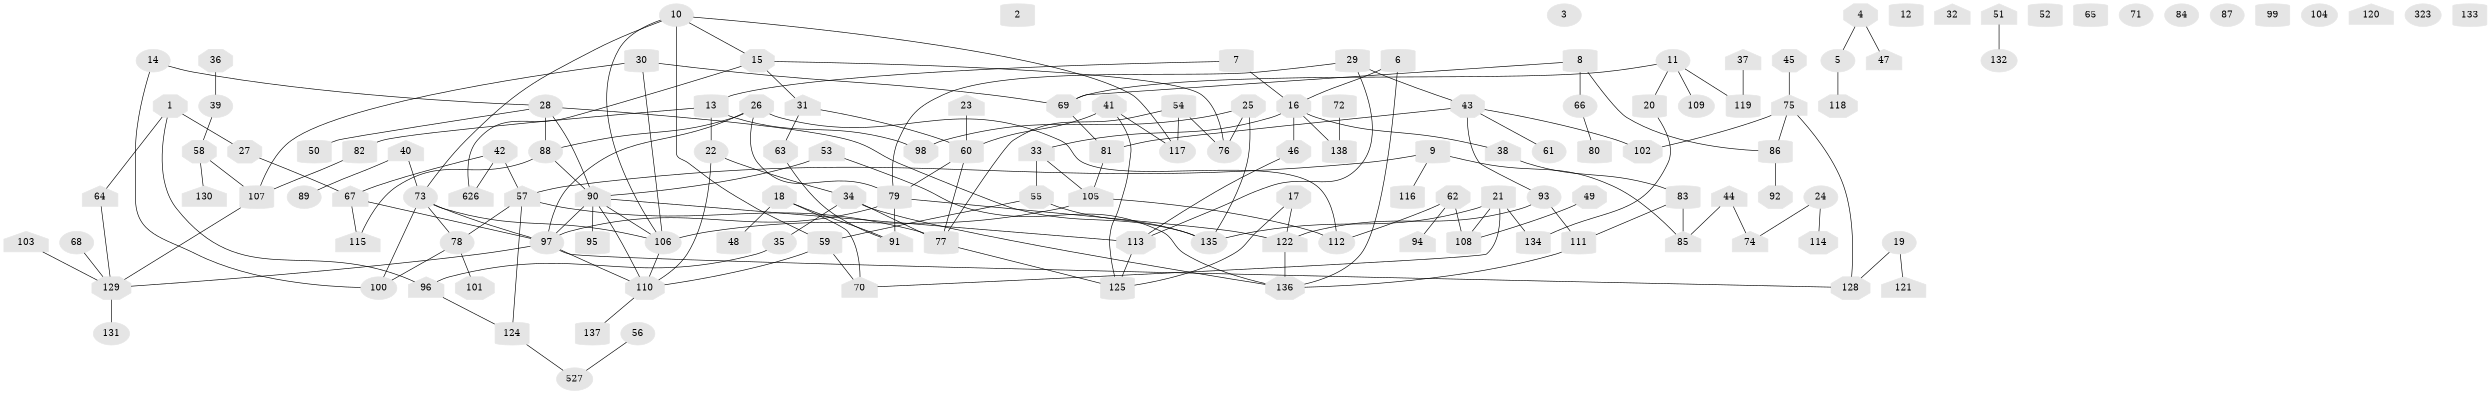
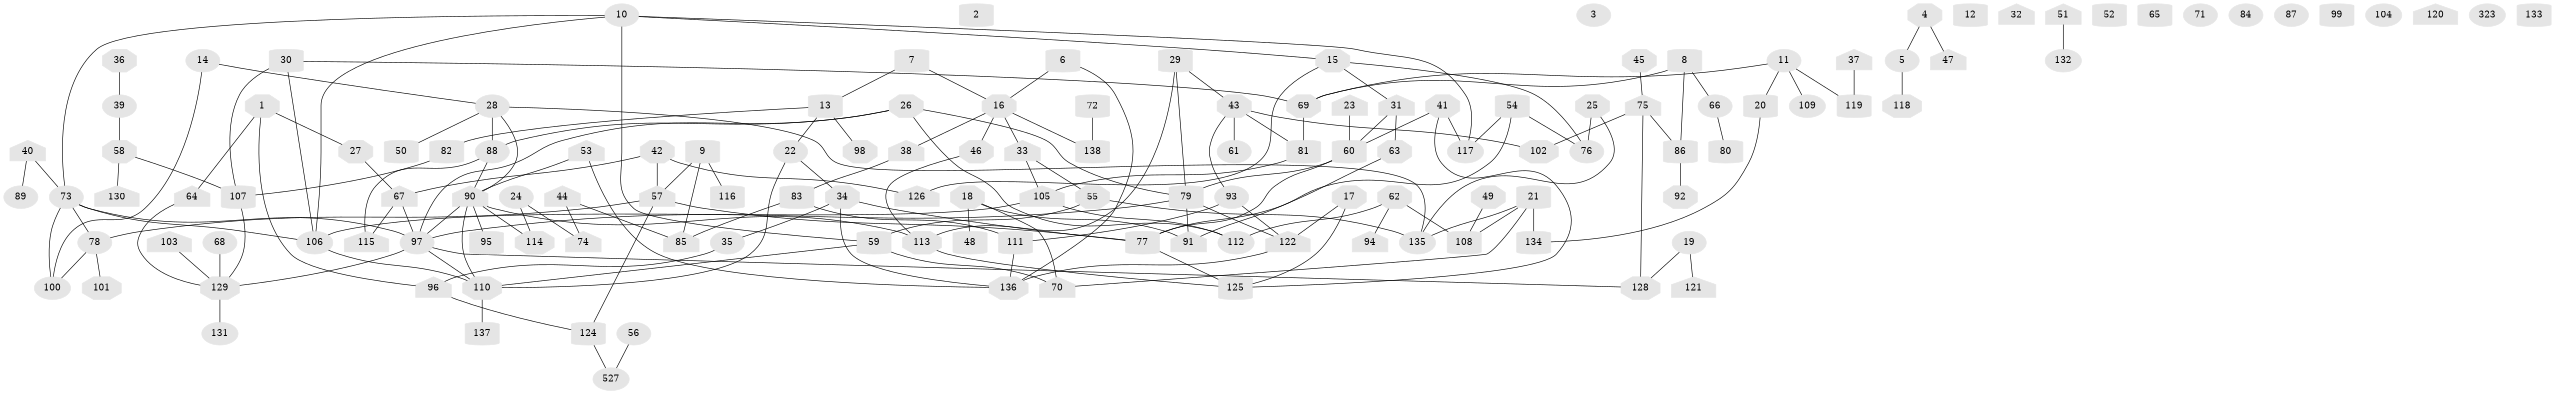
  graph {
    node [color=gray90 shape=cylinder style=filled]
    1 [shape=octagon]
    27 [shape=octagon]
    64 [shape=house]
    96 [shape=house]
    67 [shape=house]
    129 [shape=octagon]
    124
    2
    3 [shape=ellipse]
    4 [shape=octagon]
    5 [shape=ellipse]
    47 [shape=house]
    118 [shape=octagon]
    16 [shape=octagon]
    6
    136 [shape=octagon]
    33 [shape=house]
    38 [shape=house]
    46 [shape=octagon]
    138
    7
    13
    22 [shape=ellipse]
    82
    98 [shape=octagon]
    66 [shape=ellipse]
    8
    69 [shape=octagon]
    86
    80
    81
    92 [shape=octagon]
    57 [shape=house]
    9
    85 [shape=house]
    116
    77
    78 [shape=ellipse]
    10 [shape=ellipse]
    15 [shape=octagon]
    59
    73 [shape=ellipse]
    106 [shape=ellipse]
    117 [shape=ellipse]
    31 [shape=house]
    76 [shape=ellipse]
-   126 [shape=house label=626]
+   126 [shape=house]
    70 [shape=house]
    110 [shape=octagon]
    100 [shape=ellipse]
    97 [shape=ellipse]
    11 [shape=ellipse]
    20
    109 [shape=ellipse]
    119
    134
    12
    34 [shape=octagon]
    107
    14 [shape=ellipse]
    28 [shape=ellipse]
    135 [shape=ellipse]
    88 [shape=ellipse]
    50
    90 [shape=house]
    60
    63 [shape=octagon]
    125
    55 [shape=octagon]
    105 [shape=house]
    83
    113 [shape=octagon]
    17 [shape=octagon]
    122 [shape=house]
    18 [shape=octagon]
    48
    91 [shape=house]
    19 [shape=ellipse]
    121 [shape=house]
    128 [shape=octagon]
    21
    108
    35 [shape=ellipse]
    137
    23 [shape=house]
    79
    24 [shape=ellipse]
    74 [shape=house]
    114 [shape=octagon]
    25 [shape=octagon]
    26 [shape=octagon]
    112 [shape=ellipse]
    115 [shape=house]
    95
    29
    43 [shape=octagon]
    61 [shape=ellipse]
    93 [shape=ellipse]
    102 [shape=octagon]
    30
    32 [shape=house]
    36 [shape=octagon]
    39 [shape=ellipse]
    58 [shape=octagon]
    37 [shape=house]
    111
    130 [shape=house]
    40 [shape=house]
    89 [shape=ellipse]
    41 [shape=octagon]
    42 [shape=octagon]
    44 [shape=house]
    45 [shape=octagon]
    75 [shape=house]
    49 [shape=octagon]
    51 [shape=house]
    132 [shape=ellipse]
    52
    53 [shape=house]
    54
    56 [shape=ellipse]
    n122 [label=527 shape=ellipse]
    101 [shape=octagon]
    62 [shape=octagon]
    94 [shape=house]
    131 [shape=ellipse]
    65
    68 [shape=ellipse]
    71 [shape=ellipse]
    72
    84 [shape=ellipse]
    87 [shape=ellipse]
    99
    103 [shape=house]
    104 [shape=ellipse]
    120 [shape=house]
    n137 [label=323 shape=ellipse]
    133
    1 -- 27
    1 -- 64
    1 -- 96
    27 -- 67
    64 -- 129
    96 -- 124
    67 -- 97
    67 -- 115
    129 -- 131
    124 -- n122
    4 -- 5
    4 -- 47
    5 -- 118
    16 -- 33
    16 -- 38
    16 -- 46
    16 -- 138
    6 -- 16
    6 -- 136
    33 -- 55
    33 -- 105
    38 -- 83
    46 -- 113
    7 -- 16
    7 -- 13
    13 -- 22
    13 -- 82
    13 -- 98
    22 -- 110
    22 -- 34
    82 -- 107
    66 -- 80
    8 -- 66
    8 -- 69
    8 -- 86
    69 -- 81
    86 -- 92
    81 -- 105
    57 -- 124
    57 -- 77
    57 -- 78
    9 -- 57
    9 -- 85
    9 -- 116
    77 -- 125
    78 -- 100
    78 -- 101
    10 -- 15
    10 -- 59
    10 -- 73
    10 -- 106
    10 -- 117
    15 -- 31
    15 -- 76
    15 -- 126
    59 -- 70
    59 -- 110
    73 -- 78
    73 -- 106
    73 -- 100
    73 -- 97
    106 -- 110
    31 -- 60
    31 -- 63
    110 -- 137
    97 -- 129
    97 -- 110
    97 -- 128
    11 -- 69
    11 -- 20
    11 -- 109
    11 -- 119
    20 -- 134
    34 -- 136
    34 -- 77
    34 -- 35
    107 -- 129
    14 -- 100
    14 -- 28
    28 -- 135
    28 -- 88
    28 -- 50
    28 -- 90
    88 -- 90
    88 -- 115
    90 -- 110
    90 -- 97
    90 -- 113
-   90 -- 106
+   90 -- 114
    90 -- 95
    60 -- 77
    60 -- 79
    63 -- 91
    55 -- 59
    55 -- 135
    105 -- 106
    105 -- 112
    83 -- 85
    83 -- 111
    113 -- 125
    17 -- 125
    17 -- 122
    122 -- 136
    18 -- 70
    18 -- 48
    18 -- 91
    19 -- 121
    19 -- 128
    21 -- 70
    21 -- 134
    21 -- 135
    21 -- 108
    35 -- 96
    23 -- 60
    79 -- 97
    79 -- 122
    79 -- 91
    24 -- 74
    24 -- 114
-   25 -- 98
    25 -- 76
    25 -- 135
    26 -- 97
    26 -- 88
    26 -- 79
    26 -- 112
    29 -- 113
    29 -- 79
    29 -- 43
    43 -- 81
    43 -- 61
    43 -- 93
    43 -- 102
    93 -- 122
    93 -- 111
    30 -- 69
    30 -- 106
    30 -- 107
    36 -- 39
    39 -- 58
    58 -- 107
    58 -- 130
    37 -- 119
    111 -- 136
    40 -- 73
    40 -- 89
    41 -- 117
    41 -- 60
    41 -- 125
    42 -- 67
    42 -- 57
    42 -- 126
    44 -- 85
    44 -- 74
    45 -- 75
    75 -- 86
    75 -- 128
    75 -- 102
    49 -- 108
    51 -- 132
    53 -- 136
    53 -- 90
    54 -- 77
    54 -- 117
    54 -- 76
    56 -- n122
    62 -- 108
    62 -- 112
    62 -- 94
    68 -- 129
    72 -- 138
    103 -- 129
  }
